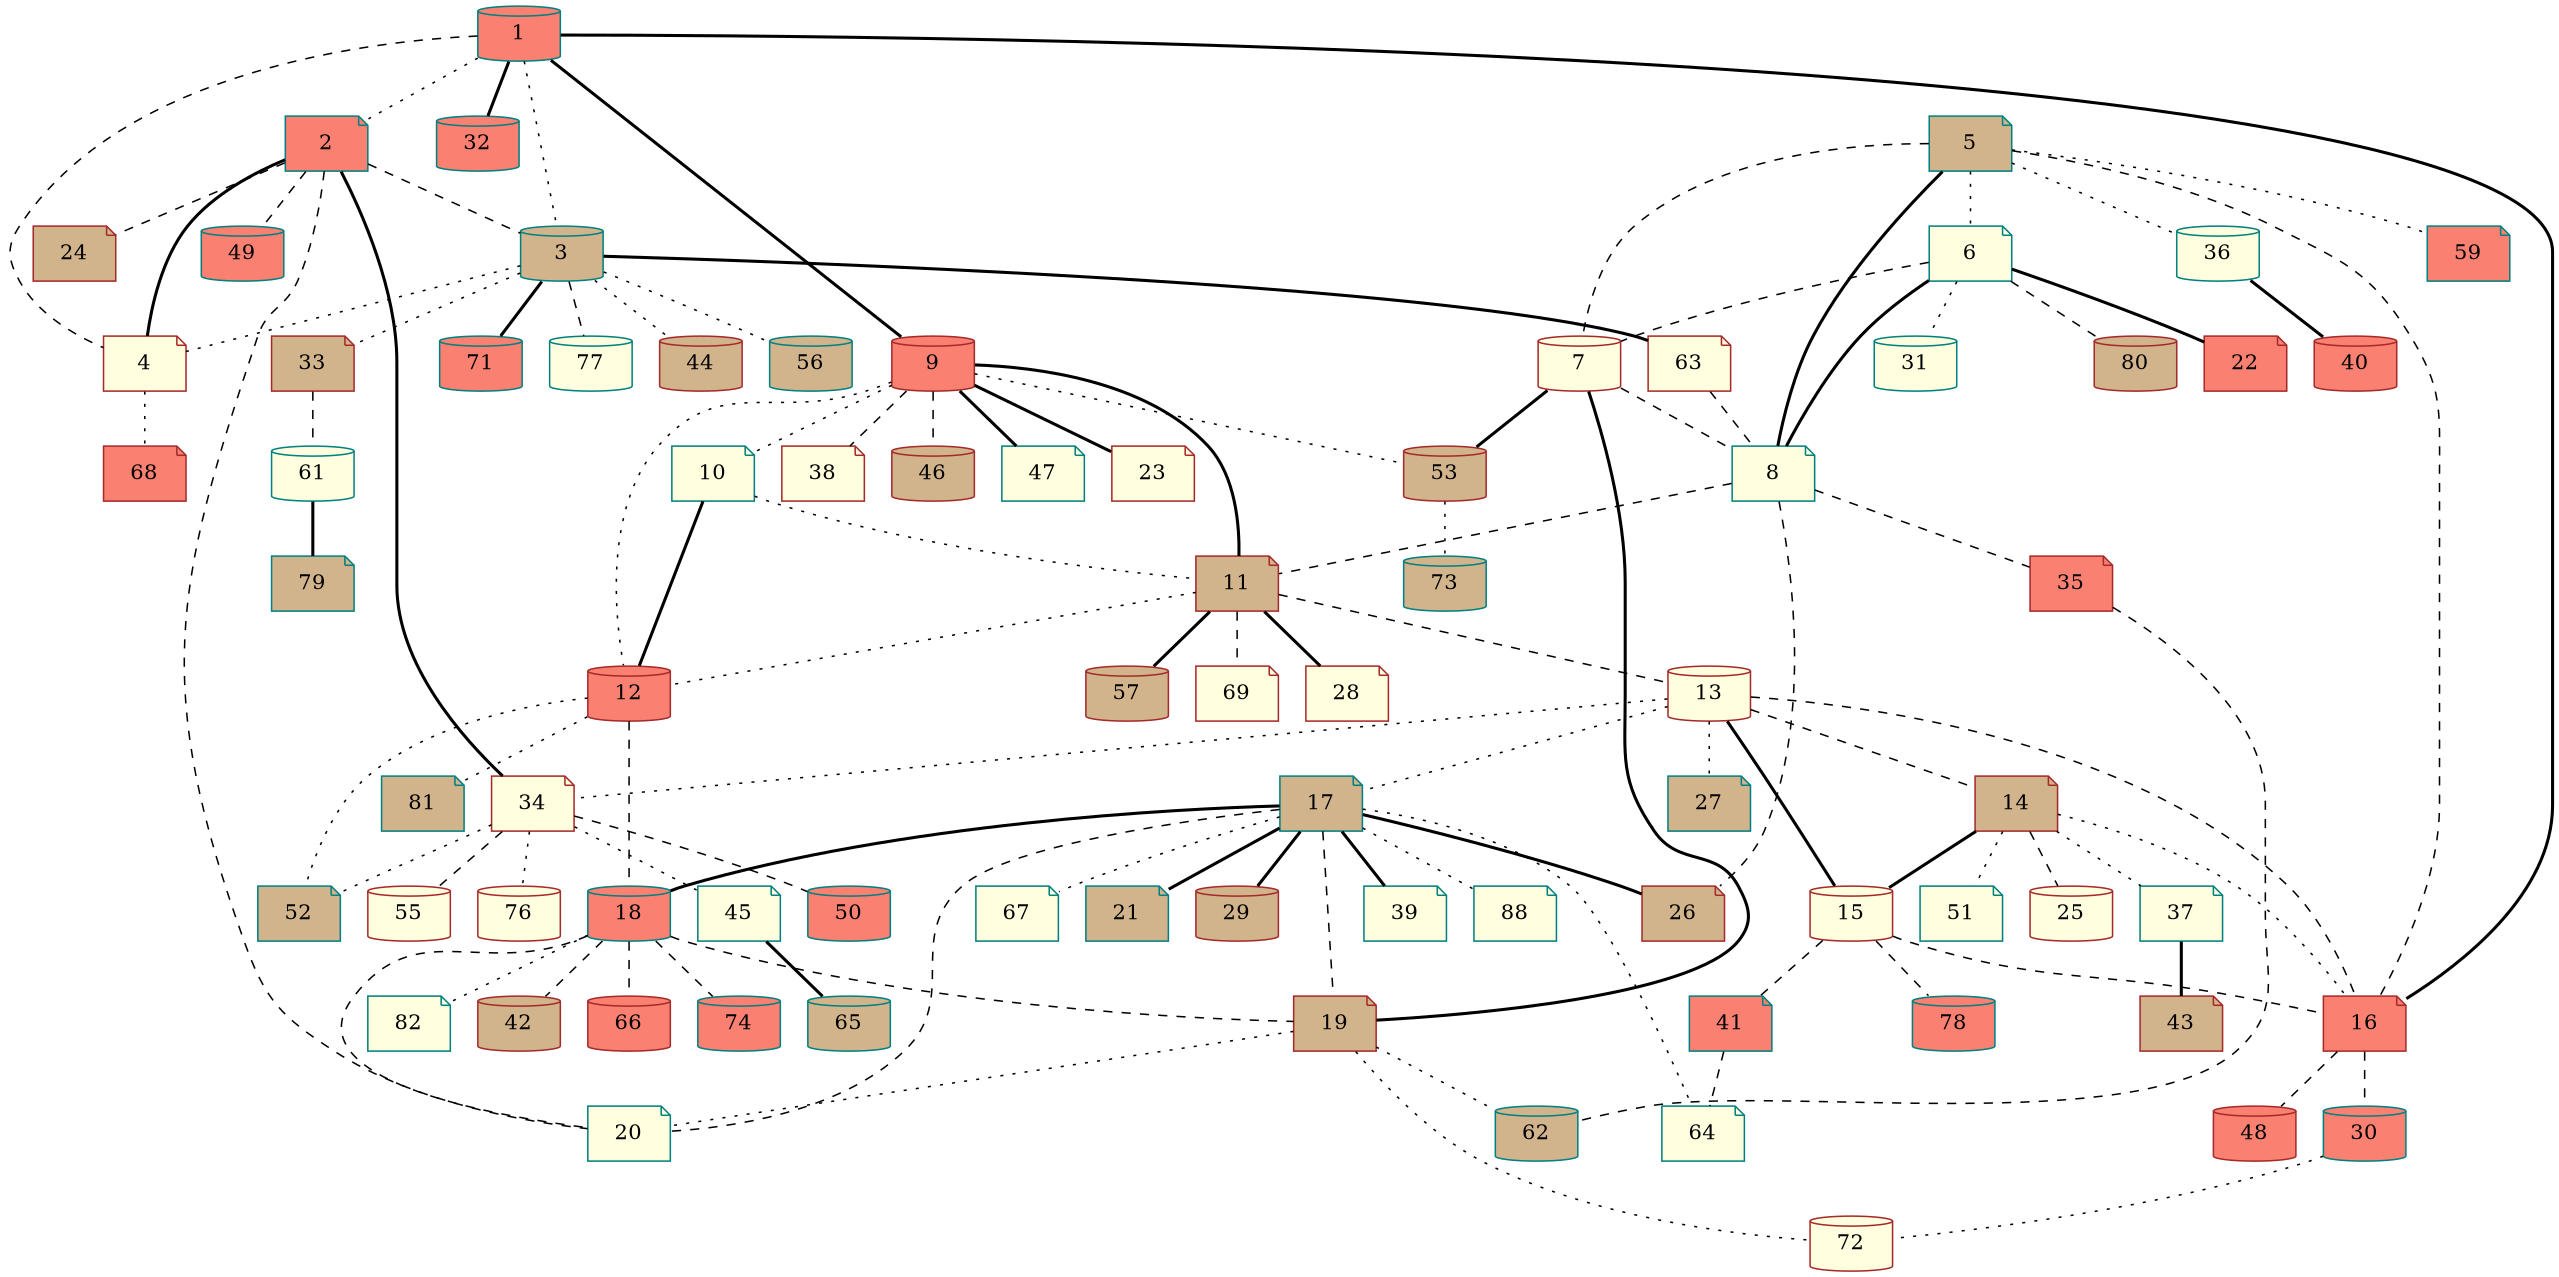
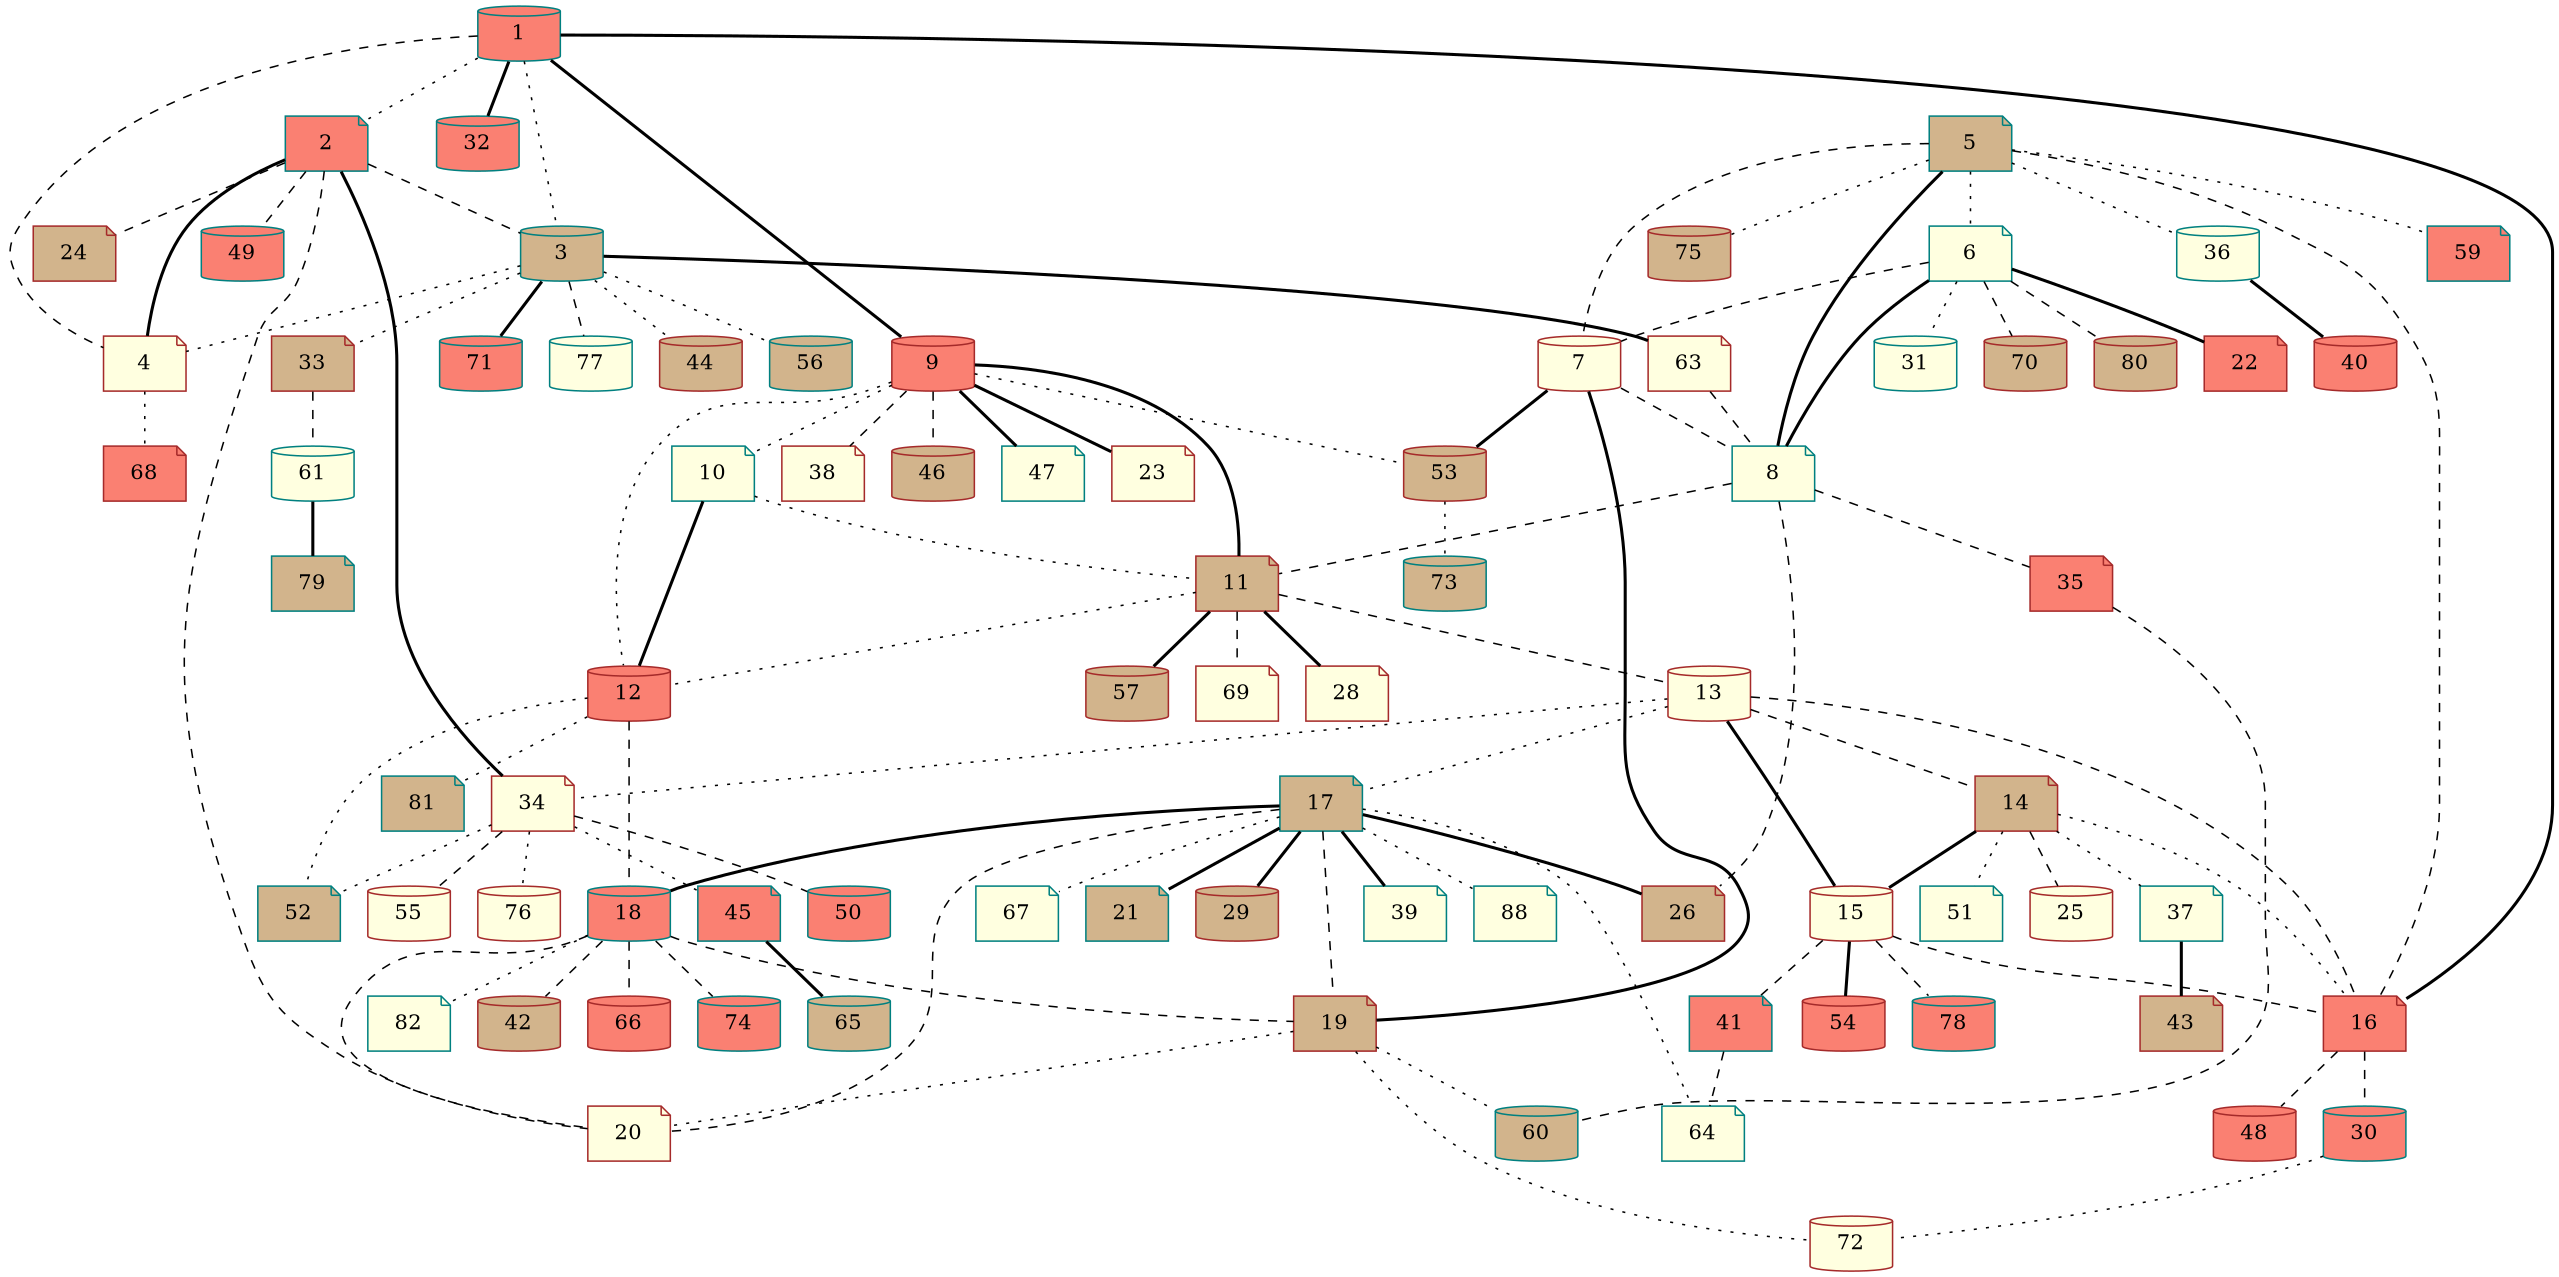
  graph {
    node [color=teal fillcolor=lightyellow shape=note style=filled]
    edge [style=dashed]
    1 [fillcolor=salmon shape=cylinder]
    2 [fillcolor=salmon]
    3 [fillcolor=tan shape=cylinder]
    4 [color=brown]
    9 [color=brown fillcolor=salmon shape=cylinder]
    16 [color=brown fillcolor=salmon]
    32 [fillcolor=salmon shape=cylinder]
-   20
+   20 [color=brown]
    24 [color=brown fillcolor=tan]
    34 [color=brown]
    49 [fillcolor=salmon shape=cylinder]
    33 [color=brown fillcolor=tan]
    44 [color=brown fillcolor=tan shape=cylinder]
    56 [fillcolor=tan shape=cylinder]
    63 [color=brown]
    71 [fillcolor=salmon shape=cylinder]
    77 [shape=cylinder]
    68 [color=brown fillcolor=salmon]
    53 [color=brown fillcolor=tan shape=cylinder]
    11 [color=brown fillcolor=tan]
    10
    12 [color=brown fillcolor=salmon shape=cylinder]
    23 [color=brown]
    38 [color=brown]
    46 [color=brown fillcolor=tan shape=cylinder]
    47
    30 [fillcolor=salmon shape=cylinder]
    48 [color=brown fillcolor=salmon shape=cylinder]
    52 [fillcolor=tan]
-   45
+   45 [fillcolor=salmon]
    50 [fillcolor=salmon shape=cylinder]
    55 [color=brown shape=cylinder]
    76 [color=brown shape=cylinder]
    8
    26 [color=brown fillcolor=tan]
    35 [color=brown fillcolor=salmon]
    61 [shape=cylinder]
    5 [fillcolor=tan]
    6
    7 [color=brown shape=cylinder]
    36 [shape=cylinder]
    59 [fillcolor=salmon]
+   75 [color=brown fillcolor=tan shape=cylinder]
    22 [color=brown fillcolor=salmon]
    31 [shape=cylinder]
+   70 [color=brown fillcolor=tan shape=cylinder]
    80 [color=brown fillcolor=tan shape=cylinder]
    19 [color=brown fillcolor=tan]
    40 [color=brown fillcolor=salmon shape=cylinder]
-   60 [fillcolor=tan shape=cylinder label=62]
+   60 [fillcolor=tan shape=cylinder]
    72 [color=brown shape=cylinder]
    73 [fillcolor=tan shape=cylinder]
    13 [color=brown shape=cylinder]
    28 [color=brown]
    57 [color=brown fillcolor=tan shape=cylinder]
    69 [color=brown]
    18 [fillcolor=salmon shape=cylinder]
    81 [fillcolor=tan]
    14 [color=brown fillcolor=tan]
    15 [color=brown shape=cylinder]
    17 [fillcolor=tan]
-   27 [fillcolor=tan]
    42 [color=brown fillcolor=tan shape=cylinder]
    66 [color=brown fillcolor=salmon shape=cylinder]
    74 [fillcolor=salmon shape=cylinder]
    82
    25 [color=brown shape=cylinder]
    37
    51
    41 [fillcolor=salmon]
+   54 [color=brown fillcolor=salmon shape=cylinder]
    78 [fillcolor=salmon shape=cylinder]
    21 [fillcolor=tan]
    29 [color=brown fillcolor=tan shape=cylinder]
    39
    n76 [label=88]
    67
    64
    43 [color=brown fillcolor=tan]
    79 [fillcolor=tan]
    65 [fillcolor=tan shape=cylinder]
    1 -- 2 [style=dotted]
    1 -- 3 [style=dotted]
    1 -- 4
    1 -- 9 [style=bold]
    1 -- 16 [style=bold]
    1 -- 32 [style=bold]
    2 -- 3
    2 -- 4 [style=bold]
    2 -- 20
    2 -- 24
    2 -- 34 [style=bold]
    2 -- 49
    3 -- 4 [style=dotted]
    3 -- 33 [style=dotted]
    3 -- 44 [style=dotted]
    3 -- 56 [style=dotted]
    3 -- 63 [style=bold]
    3 -- 71 [style=bold]
    3 -- 77
    4 -- 68 [style=dotted]
    9 -- 53 [style=dotted]
    9 -- 11 [style=bold]
    9 -- 10 [style=dotted]
    9 -- 12 [style=dotted]
    9 -- 23 [style=bold]
    9 -- 38
    9 -- 46
    9 -- 47 [style=bold]
    16 -- 30
    16 -- 48
    34 -- 52 [style=dotted]
    34 -- 45 [style=dotted]
    34 -- 50
    34 -- 55
    34 -- 76 [style=dotted]
    33 -- 61
    63 -- 8
    53 -- 73 [style=dotted]
    11 -- 12 [style=dotted]
    11 -- 13
    11 -- 28 [style=bold]
    11 -- 57 [style=bold]
    11 -- 69
    10 -- 11 [style=dotted]
    10 -- 12 [style=bold]
    12 -- 52 [style=dotted]
    12 -- 18
    12 -- 81 [style=dotted]
    30 -- 72 [style=dotted]
    45 -- 65 [style=bold]
    8 -- 11
    8 -- 26
    8 -- 35
    35 -- 60
    61 -- 79 [style=bold]
    5 -- 16
    5 -- 8 [style=bold]
    5 -- 6 [style=dotted]
    5 -- 7
    5 -- 36 [style=dotted]
    5 -- 59 [style=dotted]
+   5 -- 75 [style=dotted]
    6 -- 8 [style=bold]
    6 -- 7
    6 -- 22 [style=bold]
    6 -- 31 [style=dotted]
+   6 -- 70
    6 -- 80
    7 -- 53 [style=bold]
    7 -- 8
    7 -- 19 [style=bold]
    36 -- 40 [style=bold]
    19 -- 20 [style=dotted]
    19 -- 60 [style=dotted]
    19 -- 72 [style=dotted]
    13 -- 16
    13 -- 34 [style=dotted]
    13 -- 14
    13 -- 15 [style=bold]
    13 -- 17 [style=dotted]
-   13 -- 27 [style=dotted]
    18 -- 20
    18 -- 19
    18 -- 42
    18 -- 66
    18 -- 74
    18 -- 82 [style=dotted]
    14 -- 16 [style=dotted]
    14 -- 15 [style=bold]
    14 -- 25
    14 -- 37 [style=dotted]
    14 -- 51 [style=dotted]
    15 -- 16
    15 -- 41
+   15 -- 54 [style=bold]
    15 -- 78
    17 -- 20
    17 -- 26 [style=bold]
    17 -- 19
    17 -- 18 [style=bold]
    17 -- 21 [style=bold]
    17 -- 29 [style=bold]
    17 -- 39 [style=bold]
    17 -- n76 [style=dotted]
    17 -- 67 [style=dotted]
    17 -- 64 [style=dotted]
    37 -- 43 [style=bold]
    41 -- 64
  }
